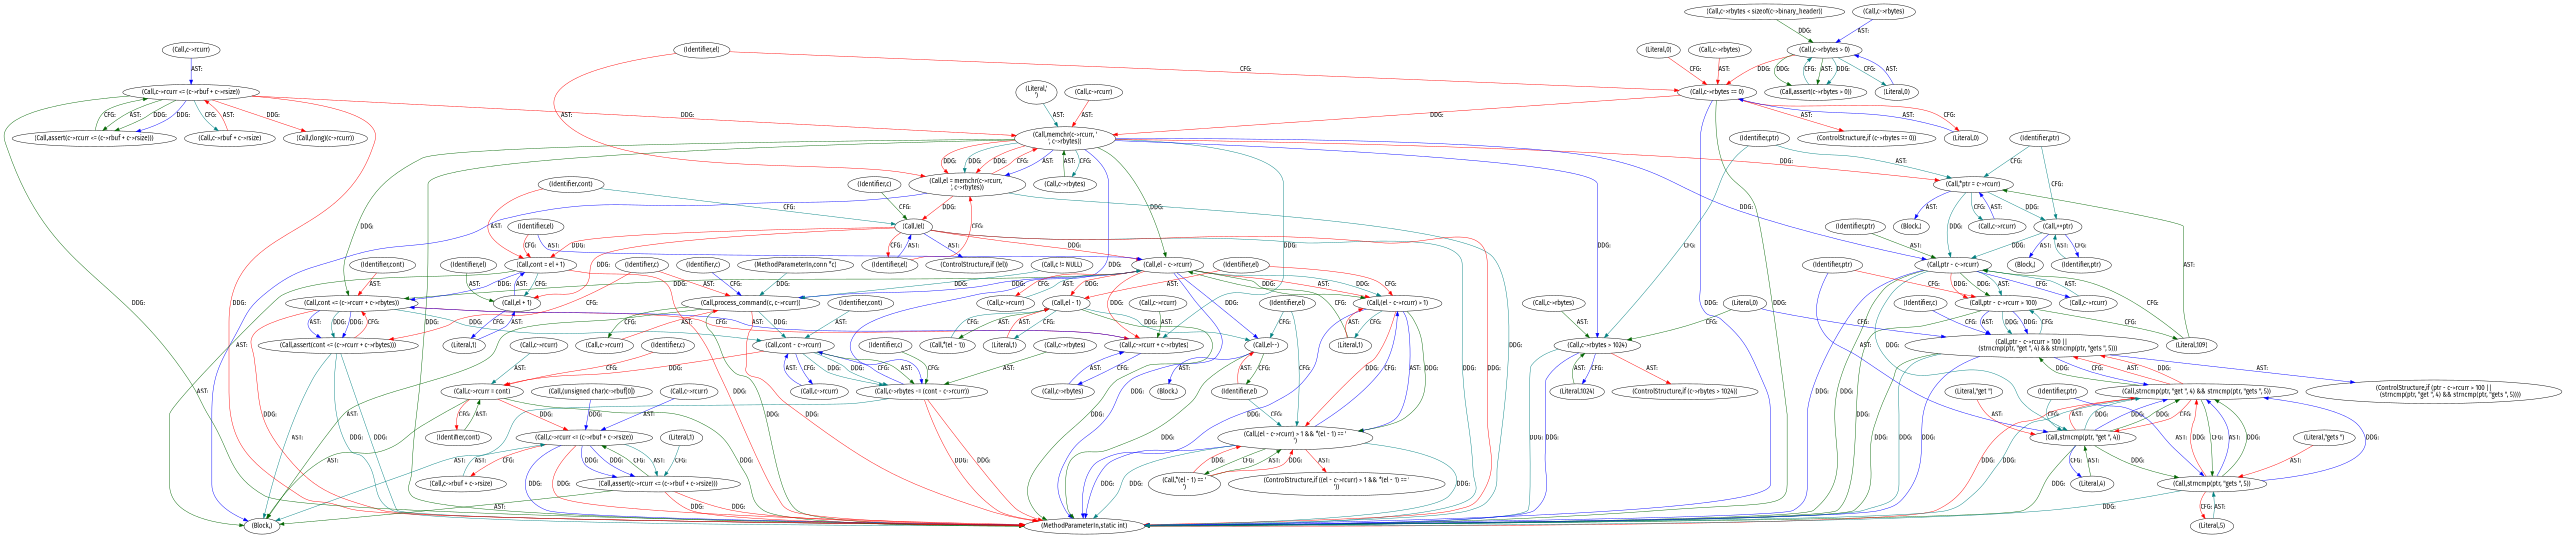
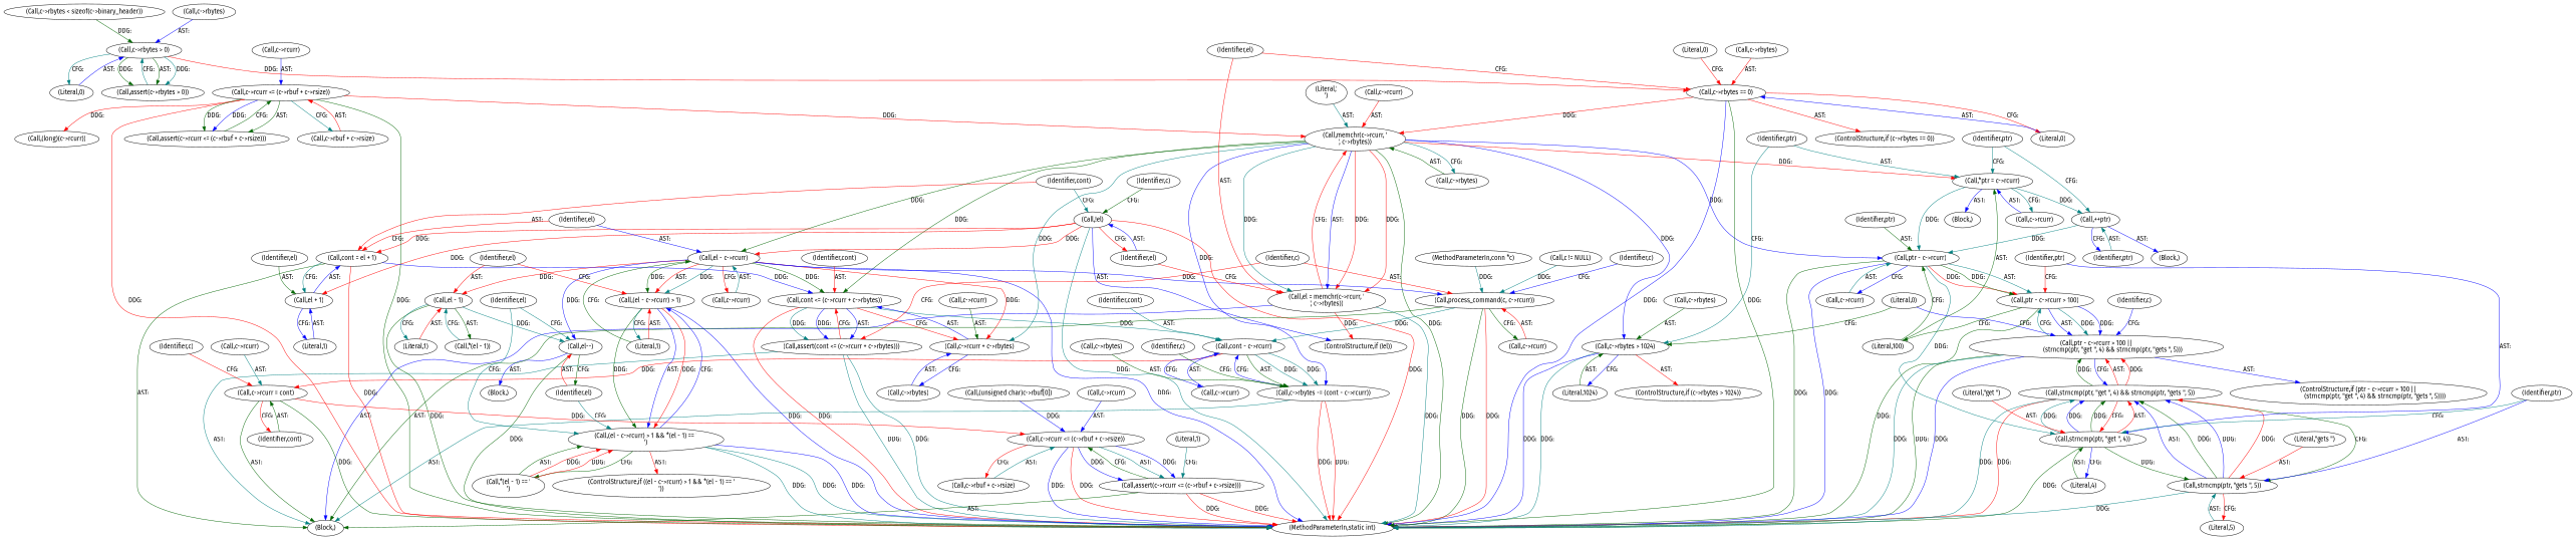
  digraph {
    fontname="Fira Sans"
    node [fontname="Fira Sans"]
    edge [color=red fontname="Fira Sans"]
    n1 [label="(Call,memchr(c->rcurr, '\n', c->rbytes))"]
    n2 [label="(Call,el = memchr(c->rcurr, '\n', c->rbytes))"]
    n3 [label="(Call,cont <= (c->rcurr + c->rbytes))"]
    n4 [label="(Call,c->rbytes -= (cont - c->rcurr))"]
    n5 [label="(Call,el - c->rcurr)"]
    n6 [label="(Call,c->rcurr + c->rbytes)"]
    n7 [label="(Call,c->rbytes > 1024)"]
    n8 [label="(Call,*ptr = c->rcurr)"]
    n9 [label="(Call,ptr - c->rcurr)"]
    n10 [label="(Call,c->rbytes)"]
    n11 [label="(MethodParameterIn,static int)"]
    n12 [label="(Call,!el)"]
    n13 [label="(Block,)"]
    n14 [label="(Call,assert(cont <= (c->rcurr + c->rbytes)))"]
    n15 [label="(Call,cont - c->rcurr)"]
    n16 [label="(Call,(el - c->rcurr) > 1)"]
    n17 [label="(Call,el - 1)"]
    n18 [label="(Call,el--)"]
    n19 [label="(Call,process_command(c, c->rcurr))"]
    n20 [label="(Call,c->rcurr)"]
    n21 [label="(Call,c->rbytes)"]
    n22 [label="(Literal,1024)"]
    n23 [label="(ControlStructure,if (c->rbytes > 1024))"]
    n24 [label="(Call,++ptr)"]
    n25 [label="(Call,c->rcurr)"]
    n26 [label="(Block,)"]
    n27 [label="(Call,ptr - c->rcurr > 100)"]
    n28 [label="(Call,strncmp(ptr, \"get \", 4))"]
    n29 [label="(Call,c->rcurr)"]
    n30 [label="(Call,c->rcurr <= (c->rbuf + c->rsize))"]
    n31 [label="(Call,(long)(c->rcurr))"]
    n32 [label="(Call,c->rbuf + c->rsize)"]
    n33 [label="(Call,assert(c->rcurr <= (c->rbuf + c->rsize)))"]
    n34 [label="(Call,c->rbytes == 0)"]
    n35 [label="(ControlStructure,if (c->rbytes == 0))"]
    n36 [label="(Literal,0)"]
    n37 [label="(Call,c->rbytes > 0)"]
    n38 [label="(Call,assert(c->rbytes > 0))"]
    n39 [label="(Literal,0)"]
    n40 [label="(Call,c->rbytes < sizeof(c->binary_header))"]
    n41 [label="(Call,cont = el + 1)"]
    n42 [label="(Call,el + 1)"]
    n43 [label="(Identifier,el)"]
    n44 [label="(ControlStructure,if (!el))"]
    n45 [label="(Literal,1)"]
    n46 [label="(Call,c->rcurr = cont)"]
    n47 [label="(Call,c->rcurr)"]
    n48 [label="(Call,c->rcurr <= (c->rbuf + c->rsize))"]
    n49 [label="(Identifier,cont)"]
    n50 [label="(Call,assert(c->rcurr <= (c->rbuf + c->rsize)))"]
    n51 [label="(Call,c->rbuf + c->rsize)"]
    n52 [label="(Call,(el - c->rcurr) > 1 && *(el - 1) == '\r')"]
    n53 [label="(Literal,1)"]
    n54 [label="(Call,*(el - 1))"]
    n55 [label="(Literal,1)"]
    n56 [label="(Block,)"]
    n57 [label="(Identifier,el)"]
    n58 [label="(Call,c->rcurr)"]
    n59 [label="(Call,*(el - 1) == '\r')"]
    n60 [label="(ControlStructure,if ((el - c->rcurr) > 1 && *(el - 1) == '\r'))"]
    n61 [label="(Block,)"]
    n62 [label="(Identifier,ptr)"]
    n63 [label="(Call,ptr - c->rcurr > 100 ||\n                    (strncmp(ptr, \"get \", 4) && strncmp(ptr, \"gets \", 5)))"]
-   n64 [label="(Literal,109)"]
+   n64 [label="(Literal,100)"]
    n65 [label="(Call,strncmp(ptr, \"get \", 4) && strncmp(ptr, \"gets \", 5))"]
    n66 [label="(Call,strncmp(ptr, \"gets \", 5))"]
    n67 [label="(Literal,4)"]
    n68 [label="(ControlStructure,if (ptr - c->rcurr > 100 ||\n                    (strncmp(ptr, \"get \", 4) && strncmp(ptr, \"gets \", 5))))"]
    n69 [label="(Literal,5)"]
    n70 [label="(Literal,0)"]
    n71 [label="(Call,c->rbytes)"]
    n72 [label="(Identifier,c)"]
    n73 [label="(Literal,\"gets \")"]
    n74 [label="(Call,c->rbytes)"]
    n75 [label="(Call,c->rcurr)"]
    n76 [label="(Literal,1)"]
    n77 [label="(Identifier,el)"]
    n78 [label="(Identifier,cont)"]
    n79 [label="(Call,c->rcurr)"]
    n80 [label="(Literal,\"get \")"]
    n81 [label="(Identifier,cont)"]
    n82 [label="(Identifier,el)"]
    n83 [label="(Identifier,c)"]
    n84 [label="(Identifier,ptr)"]
    n85 [label="(Call,c->rcurr)"]
    n86 [label="(Call,c->rbytes)"]
    n87 [label="(MethodParameterIn,conn *c)"]
    n88 [label="(Identifier,cont)"]
    n89 [label="(Call,c != NULL)"]
    n90 [label="(Identifier,ptr)"]
    n91 [label="(Identifier,el)"]
    n92 [label="(Identifier,c)"]
    n93 [label="(Call,(unsigned char)c->rbuf[0])"]
    n94 [label="(Call,c->rcurr)"]
    n95 [label="(Identifier,el)"]
    n96 [label="(Identifier,ptr)"]
    n97 [label="(Identifier,c)"]
    n98 [label="(Call,c->rbytes)"]
    n99 [label="(Identifier,ptr)"]
    n100 [label="(Identifier,el)"]
    n101 [label="(Literal,'\n')"]
    n102 [label="(Identifier,c)"]
    n103 [label="(Call,c->rcurr)"]
    n104 [label="(Identifier,ptr)"]
    n105 [label="(Literal,0)"]
    n106 [label="(Identifier,c)"]
    n1 -> n2 [color=blue label="AST: "]
    n1 -> n2 [label="DDG: "]
    n1 -> n2 [color=teal label="DDG: "]
    n1 -> n2 [label="DDG: "]
    n1 -> n3 [color=darkgreen label="DDG: "]
    n1 -> n4 [color=blue label="DDG: "]
    n1 -> n5 [color=darkgreen label="DDG: "]
    n1 -> n6 [color=teal label="DDG: "]
    n1 -> n7 [color=blue label="DDG: "]
    n1 -> n8 [label="DDG: "]
    n1 -> n9 [color=blue label="DDG: "]
    n1 -> n10 [color=teal label="CFG: "]
    n1 -> n11 [color=darkgreen label="DDG: "]
    n2 -> n1 [label="CFG: "]
    n2 -> n11 [color=teal label="DDG: "]
-   n2 -> n12 [label="DDG: "]
+   n2 -> n44 [label="DDG: "]
    n2 -> n13 [color=blue label="AST: "]
    n3 -> n6 [label="CFG: "]
    n3 -> n11 [label="DDG: "]
    n3 -> n14 [color=blue label="AST: "]
    n3 -> n14 [color=teal label="DDG: "]
    n3 -> n14 [color=blue label="DDG: "]
    n3 -> n15 [color=teal label="DDG: "]
    n4 -> n11 [label="DDG: "]
    n4 -> n11 [label="DDG: "]
    n4 -> n13 [color=teal label="AST: "]
    n4 -> n15 [color=blue label="CFG: "]
    n5 -> n3 [color=darkgreen label="DDG: "]
    n5 -> n6 [label="DDG: "]
    n5 -> n11 [color=blue label="DDG: "]
    n5 -> n16 [label="AST: "]
    n5 -> n16 [color=teal label="DDG: "]
    n5 -> n16 [color=darkgreen label="DDG: "]
    n5 -> n17 [label="DDG: "]
    n5 -> n18 [color=blue label="DDG: "]
    n5 -> n19 [color=blue label="DDG: "]
    n5 -> n20 [label="CFG: "]
    n6 -> n3 [color=blue label="AST: "]
    n6 -> n21 [color=blue label="CFG: "]
    n7 -> n11 [color=teal label="DDG: "]
    n7 -> n11 [color=blue label="DDG: "]
    n7 -> n22 [color=blue label="CFG: "]
    n7 -> n23 [label="AST: "]
    n8 -> n9 [color=teal label="DDG: "]
    n8 -> n24 [color=teal label="DDG: "]
    n8 -> n25 [color=teal label="CFG: "]
    n8 -> n26 [color=blue label="AST: "]
    n9 -> n11 [color=darkgreen label="DDG: "]
    n9 -> n11 [color=blue label="DDG: "]
    n9 -> n27 [color=teal label="AST: "]
    n9 -> n27 [label="DDG: "]
    n9 -> n27 [color=darkgreen label="DDG: "]
    n9 -> n28 [color=teal label="DDG: "]
    n9 -> n29 [color=blue label="CFG: "]
    n10 -> n1 [color=darkgreen label="AST: "]
    n12 -> n5 [label="DDG: "]
    n12 -> n11 [color=teal label="DDG: "]
    n12 -> n11 [label="DDG: "]
    n12 -> n41 [label="DDG: "]
    n12 -> n42 [label="DDG: "]
    n12 -> n43 [label="CFG: "]
    n12 -> n44 [color=blue label="AST: "]
    n14 -> n3 [label="CFG: "]
    n14 -> n11 [color=teal label="DDG: "]
    n14 -> n11 [color=teal label="DDG: "]
    n14 -> n13 [color=teal label="AST: "]
    n15 -> n4 [color=darkgreen label="AST: "]
    n15 -> n4 [color=teal label="DDG: "]
    n15 -> n4 [color=teal label="DDG: "]
    n15 -> n46 [label="DDG: "]
    n15 -> n47 [color=blue label="CFG: "]
    n16 -> n11 [color=blue label="DDG: "]
    n16 -> n52 [color=blue label="AST: "]
    n16 -> n52 [color=darkgreen label="DDG: "]
    n16 -> n52 [label="DDG: "]
    n16 -> n53 [color=teal label="CFG: "]
    n17 -> n11 [color=darkgreen label="DDG: "]
    n17 -> n18 [color=teal label="DDG: "]
    n17 -> n54 [color=darkgreen label="AST: "]
    n17 -> n55 [color=teal label="CFG: "]
    n18 -> n11 [color=darkgreen label="DDG: "]
    n18 -> n56 [color=blue label="AST: "]
    n18 -> n57 [color=darkgreen label="CFG: "]
    n19 -> n11 [color=darkgreen label="DDG: "]
    n19 -> n11 [label="DDG: "]
    n19 -> n13 [color=darkgreen label="AST: "]
    n19 -> n15 [color=teal label="DDG: "]
    n19 -> n58 [color=darkgreen label="CFG: "]
    n20 -> n5 [color=teal label="AST: "]
    n21 -> n6 [color=blue label="AST: "]
    n22 -> n7 [color=darkgreen label="AST: "]
    n24 -> n9 [color=teal label="DDG: "]
    n24 -> n61 [color=blue label="AST: "]
    n24 -> n62 [color=blue label="CFG: "]
    n25 -> n8 [color=blue label="AST: "]
    n27 -> n11 [color=darkgreen label="DDG: "]
    n27 -> n63 [color=blue label="AST: "]
    n27 -> n63 [color=teal label="DDG: "]
    n27 -> n63 [color=blue label="DDG: "]
    n27 -> n64 [color=darkgreen label="CFG: "]
    n28 -> n11 [color=darkgreen label="DDG: "]
    n28 -> n65 [label="AST: "]
    n28 -> n65 [color=teal label="DDG: "]
    n28 -> n65 [color=blue label="DDG: "]
    n28 -> n65 [color=darkgreen label="DDG: "]
    n28 -> n66 [color=darkgreen label="DDG: "]
    n28 -> n67 [color=blue label="CFG: "]
    n29 -> n9 [color=teal label="AST: "]
    n30 -> n1 [label="DDG: "]
    n30 -> n11 [label="DDG: "]
    n30 -> n11 [color=darkgreen label="DDG: "]
    n30 -> n31 [label="DDG: "]
    n30 -> n32 [color=teal label="CFG: "]
    n30 -> n33 [color=darkgreen label="AST: "]
    n30 -> n33 [color=darkgreen label="DDG: "]
    n30 -> n33 [color=blue label="DDG: "]
    n32 -> n30 [label="AST: "]
    n33 -> n30 [color=darkgreen label="CFG: "]
    n34 -> n1 [label="DDG: "]
    n34 -> n11 [color=blue label="DDG: "]
    n34 -> n11 [color=darkgreen label="DDG: "]
    n34 -> n35 [label="AST: "]
    n34 -> n36 [label="CFG: "]
    n36 -> n34 [color=blue label="AST: "]
    n37 -> n34 [label="DDG: "]
    n37 -> n38 [color=darkgreen label="AST: "]
    n37 -> n38 [color=teal label="DDG: "]
    n37 -> n38 [color=darkgreen label="DDG: "]
    n37 -> n39 [color=teal label="CFG: "]
    n38 -> n37 [color=teal label="CFG: "]
    n39 -> n37 [color=blue label="AST: "]
    n40 -> n37 [color=darkgreen label="DDG: "]
    n41 -> n3 [color=blue label="DDG: "]
    n41 -> n11 [label="DDG: "]
    n41 -> n13 [color=darkgreen label="AST: "]
    n41 -> n42 [color=teal label="CFG: "]
    n42 -> n41 [color=blue label="AST: "]
    n42 -> n45 [color=blue label="CFG: "]
    n43 -> n2 [label="CFG: "]
    n43 -> n12 [color=blue label="AST: "]
    n45 -> n42 [color=blue label="AST: "]
    n46 -> n11 [color=darkgreen label="DDG: "]
    n46 -> n13 [color=darkgreen label="AST: "]
    n46 -> n48 [label="DDG: "]
    n46 -> n49 [label="CFG: "]
    n47 -> n15 [color=blue label="AST: "]
    n48 -> n11 [color=blue label="DDG: "]
    n48 -> n11 [label="DDG: "]
    n48 -> n50 [color=teal label="AST: "]
    n48 -> n50 [color=blue label="DDG: "]
    n48 -> n50 [color=blue label="DDG: "]
    n48 -> n51 [label="CFG: "]
    n49 -> n46 [color=darkgreen label="AST: "]
    n50 -> n11 [label="DDG: "]
    n50 -> n11 [label="DDG: "]
    n50 -> n13 [color=darkgreen label="AST: "]
    n50 -> n48 [color=darkgreen label="CFG: "]
    n51 -> n48 [color=teal label="AST: "]
    n52 -> n11 [color=blue label="DDG: "]
    n52 -> n11 [color=teal label="DDG: "]
    n52 -> n11 [color=teal label="DDG: "]
    n52 -> n16 [color=blue label="CFG: "]
    n52 -> n59 [color=darkgreen label="CFG: "]
    n52 -> n60 [label="AST: "]
    n53 -> n5 [color=darkgreen label="CFG: "]
    n53 -> n16 [label="AST: "]
    n54 -> n17 [color=teal label="CFG: "]
    n55 -> n17 [label="AST: "]
    n57 -> n18 [label="AST: "]
    n57 -> n52 [color=teal label="CFG: "]
    n58 -> n19 [label="AST: "]
    n59 -> n52 [color=darkgreen label="AST: "]
    n59 -> n52 [label="DDG: "]
    n59 -> n52 [label="DDG: "]
    n62 -> n24 [color=teal label="AST: "]
    n63 -> n11 [color=darkgreen label="DDG: "]
    n63 -> n11 [color=teal label="DDG: "]
    n63 -> n11 [color=blue label="DDG: "]
    n63 -> n27 [color=teal label="CFG: "]
    n63 -> n65 [color=blue label="CFG: "]
    n63 -> n68 [color=blue label="AST: "]
    n64 -> n8 [color=darkgreen label="AST: "]
    n64 -> n9 [color=darkgreen label="CFG: "]
    n65 -> n11 [label="DDG: "]
    n65 -> n11 [color=teal label="DDG: "]
    n65 -> n28 [label="CFG: "]
    n65 -> n63 [label="AST: "]
    n65 -> n63 [label="DDG: "]
    n65 -> n63 [color=darkgreen label="DDG: "]
    n65 -> n66 [color=darkgreen label="CFG: "]
    n66 -> n11 [color=teal label="DDG: "]
    n66 -> n65 [color=blue label="AST: "]
    n66 -> n65 [color=darkgreen label="DDG: "]
    n66 -> n65 [color=blue label="DDG: "]
    n66 -> n65 [label="DDG: "]
    n66 -> n69 [label="CFG: "]
    n67 -> n28 [color=darkgreen label="AST: "]
    n69 -> n66 [color=teal label="AST: "]
    n70 -> n34 [label="CFG: "]
    n71 -> n4 [color=darkgreen label="AST: "]
    n72 -> n14 [label="CFG: "]
    n72 -> n19 [label="AST: "]
    n73 -> n66 [label="AST: "]
    n74 -> n37 [color=blue label="AST: "]
    n75 -> n1 [label="AST: "]
    n76 -> n50 [color=teal label="CFG: "]
    n77 -> n2 [label="AST: "]
    n77 -> n34 [label="CFG: "]
    n78 -> n15 [color=teal label="AST: "]
    n79 -> n48 [color=blue label="AST: "]
    n80 -> n28 [label="AST: "]
    n81 -> n12 [color=teal label="CFG: "]
    n81 -> n41 [label="AST: "]
    n82 -> n18 [color=teal label="CFG: "]
    n82 -> n52 [color=teal label="CFG: "]
    n83 -> n12 [color=darkgreen label="CFG: "]
    n84 -> n27 [label="CFG: "]
    n84 -> n28 [color=blue label="AST: "]
    n85 -> n30 [color=blue label="AST: "]
    n86 -> n34 [label="AST: "]
    n87 -> n19 [color=teal label="DDG: "]
    n88 -> n3 [label="AST: "]
    n89 -> n19 [color=teal label="DDG: "]
    n90 -> n8 [color=teal label="CFG: "]
    n90 -> n24 [color=teal label="CFG: "]
    n91 -> n5 [color=blue label="AST: "]
    n91 -> n41 [label="CFG: "]
    n92 -> n63 [color=blue label="CFG: "]
    n93 -> n48 [color=blue label="DDG: "]
    n94 -> n46 [color=teal label="AST: "]
    n95 -> n16 [label="CFG: "]
    n95 -> n17 [label="AST: "]
    n96 -> n7 [color=teal label="CFG: "]
    n96 -> n8 [color=teal label="AST: "]
    n97 -> n4 [color=darkgreen label="CFG: "]
    n98 -> n7 [color=darkgreen label="AST: "]
    n99 -> n28 [color=teal label="CFG: "]
    n99 -> n66 [color=blue label="AST: "]
    n100 -> n42 [color=darkgreen label="AST: "]
    n101 -> n1 [color=teal label="AST: "]
    n102 -> n46 [label="CFG: "]
    n103 -> n6 [color=darkgreen label="AST: "]
    n104 -> n9 [color=darkgreen label="AST: "]
    n105 -> n7 [color=darkgreen label="CFG: "]
    n105 -> n63 [color=blue label="CFG: "]
    n106 -> n19 [color=blue label="CFG: "]
  }
